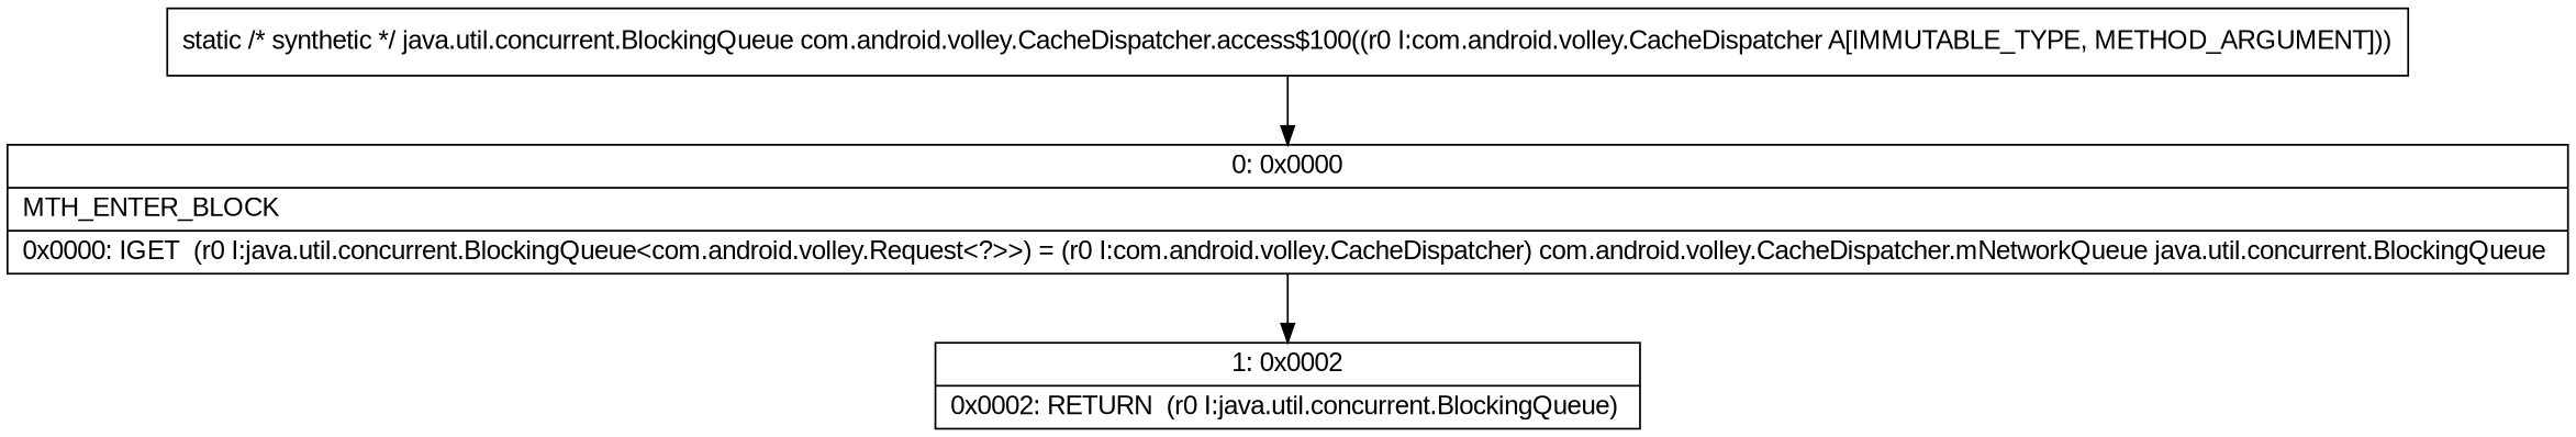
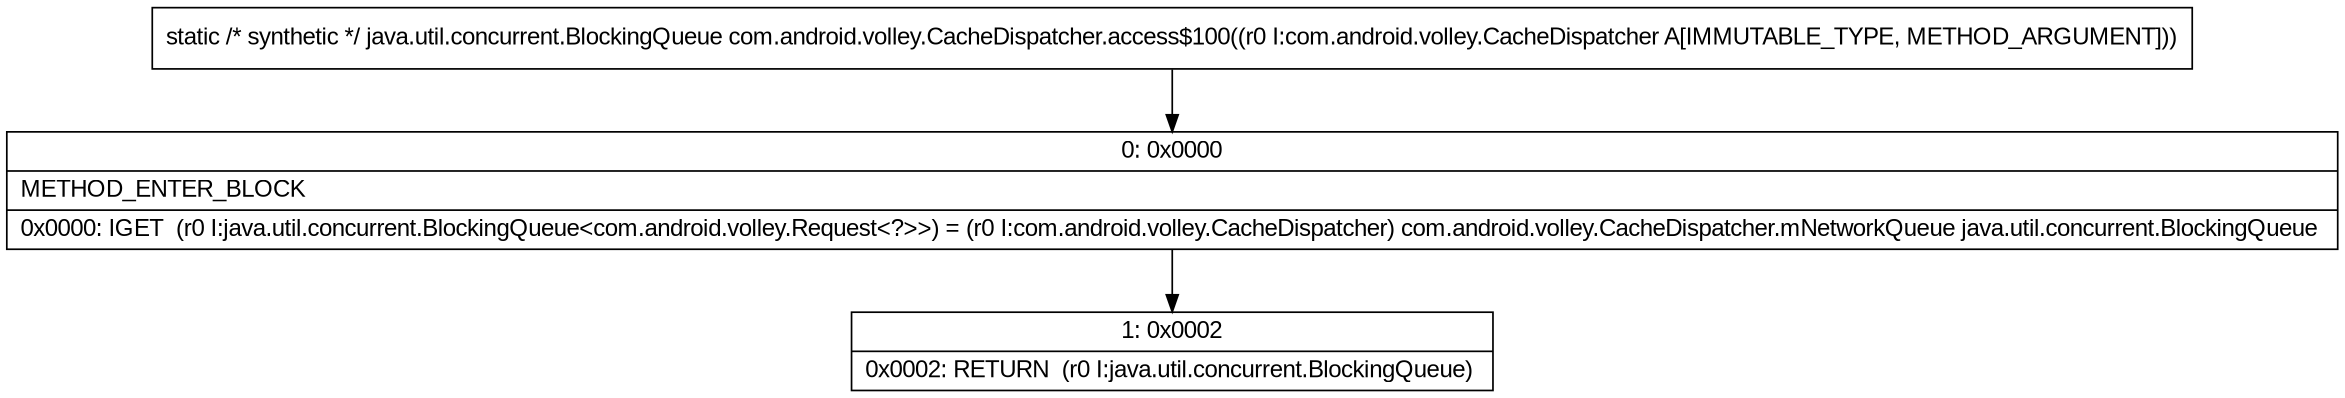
  digraph {
    fontname="Liberation Sans"
    node [shape=record fontname="Liberation Sans"]
    edge [fontname="Liberation Sans"]
-   n1 [label="{0\:\ 0x0000|MTH_ENTER_BLOCK\l|0x0000: IGET  (r0 I:java.util.concurrent.BlockingQueue\<com.android.volley.Request\<?\>\>) = (r0 I:com.android.volley.CacheDispatcher) com.android.volley.CacheDispatcher.mNetworkQueue java.util.concurrent.BlockingQueue \l}"]
+   n1 [label="{0\:\ 0x0000|METHOD_ENTER_BLOCK\l|0x0000: IGET  (r0 I:java.util.concurrent.BlockingQueue\<com.android.volley.Request\<?\>\>) = (r0 I:com.android.volley.CacheDispatcher) com.android.volley.CacheDispatcher.mNetworkQueue java.util.concurrent.BlockingQueue \l}"]
    n2 [label="{1\:\ 0x0002|0x0002: RETURN  (r0 I:java.util.concurrent.BlockingQueue) \l}"]
    n3 [label="{static \/* synthetic *\/ java.util.concurrent.BlockingQueue com.android.volley.CacheDispatcher.access$100((r0 I:com.android.volley.CacheDispatcher A[IMMUTABLE_TYPE, METHOD_ARGUMENT])) }"]
    n1 -> n2
    n3 -> n1
  }
